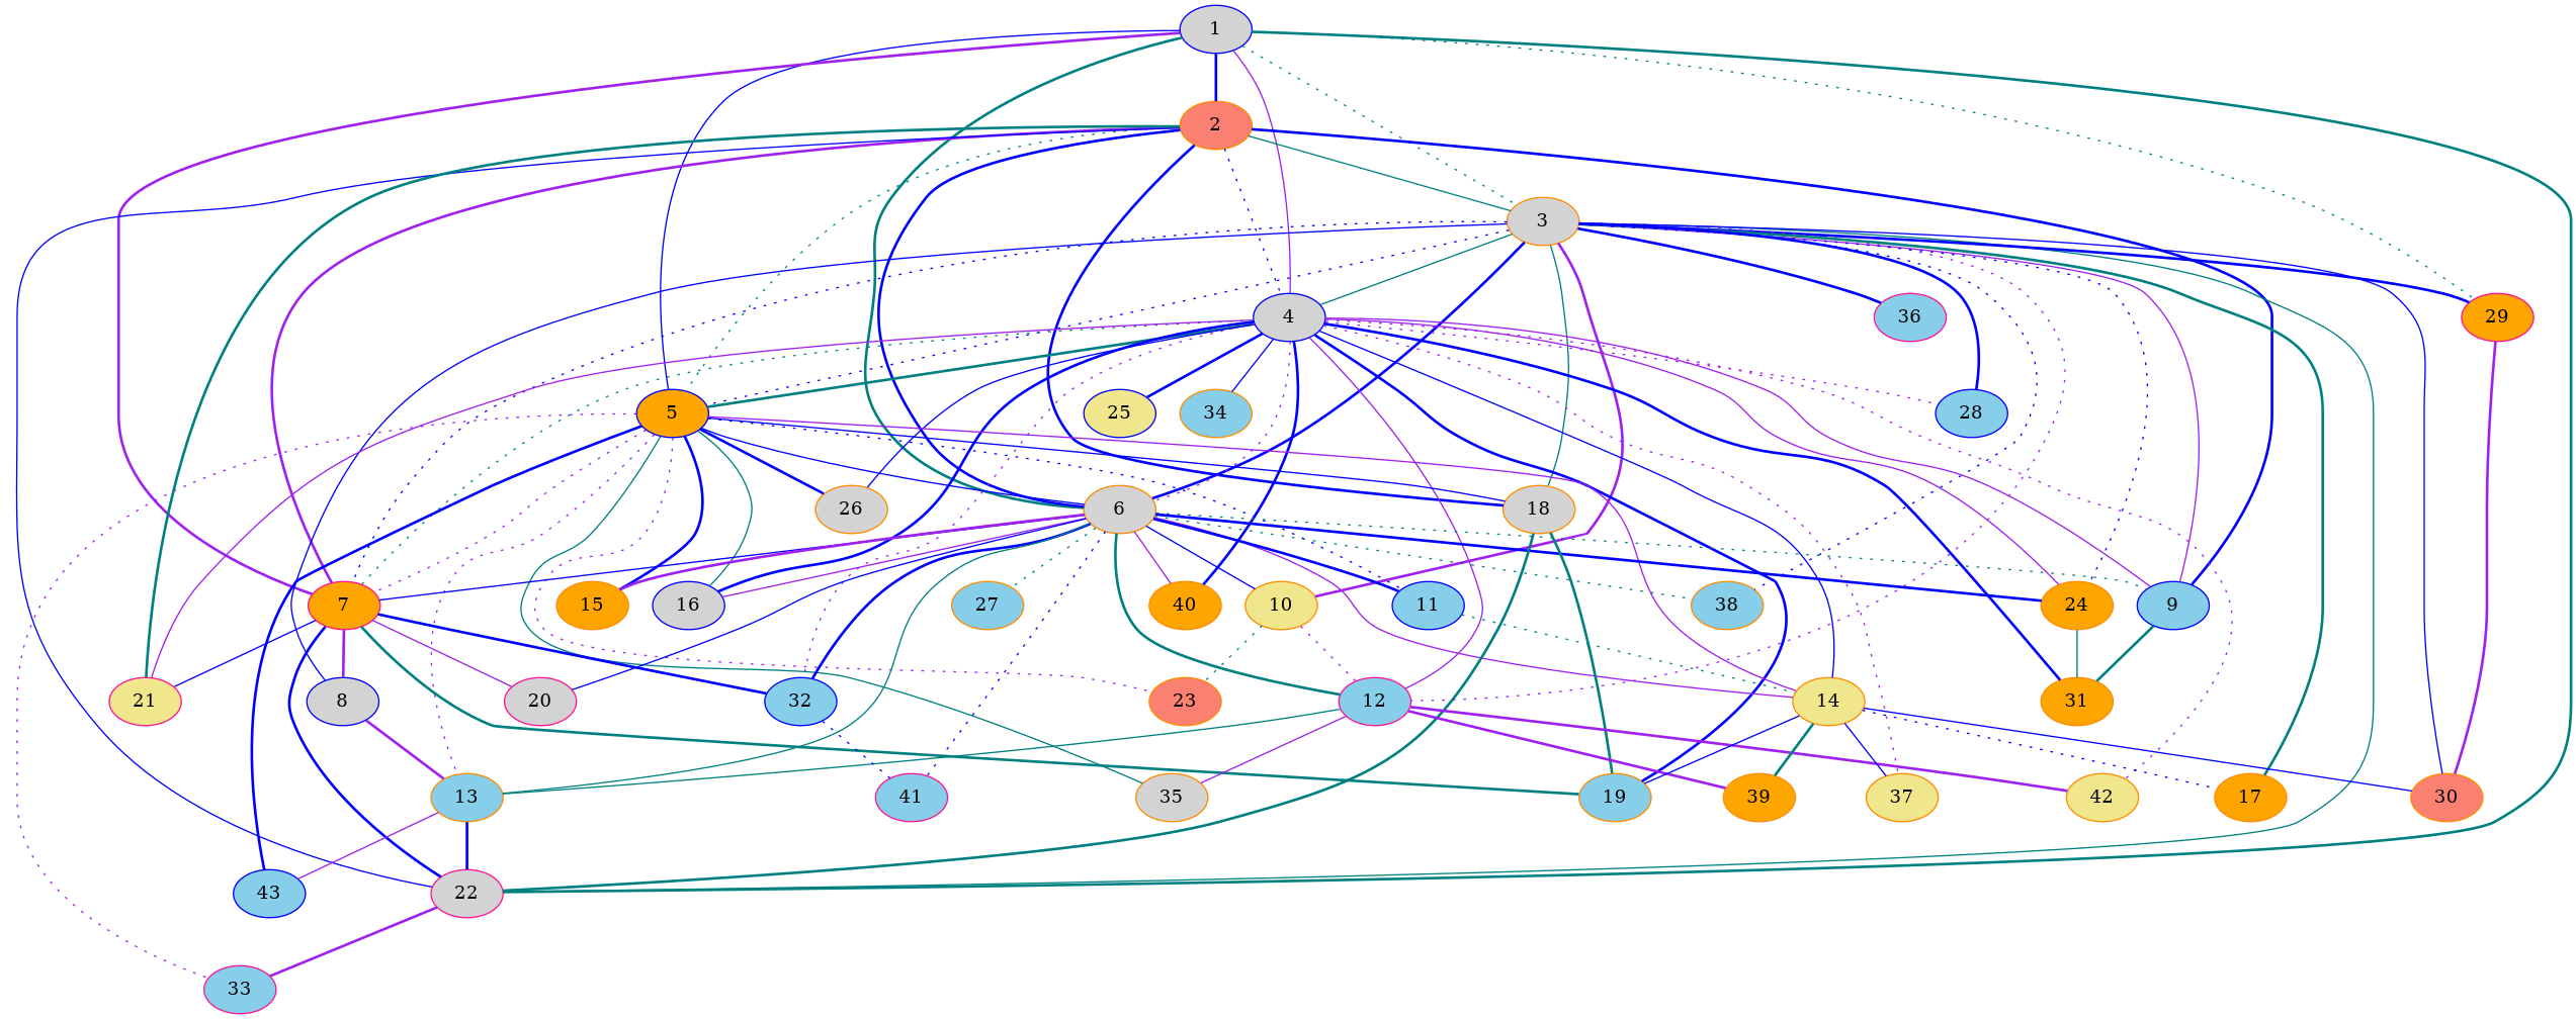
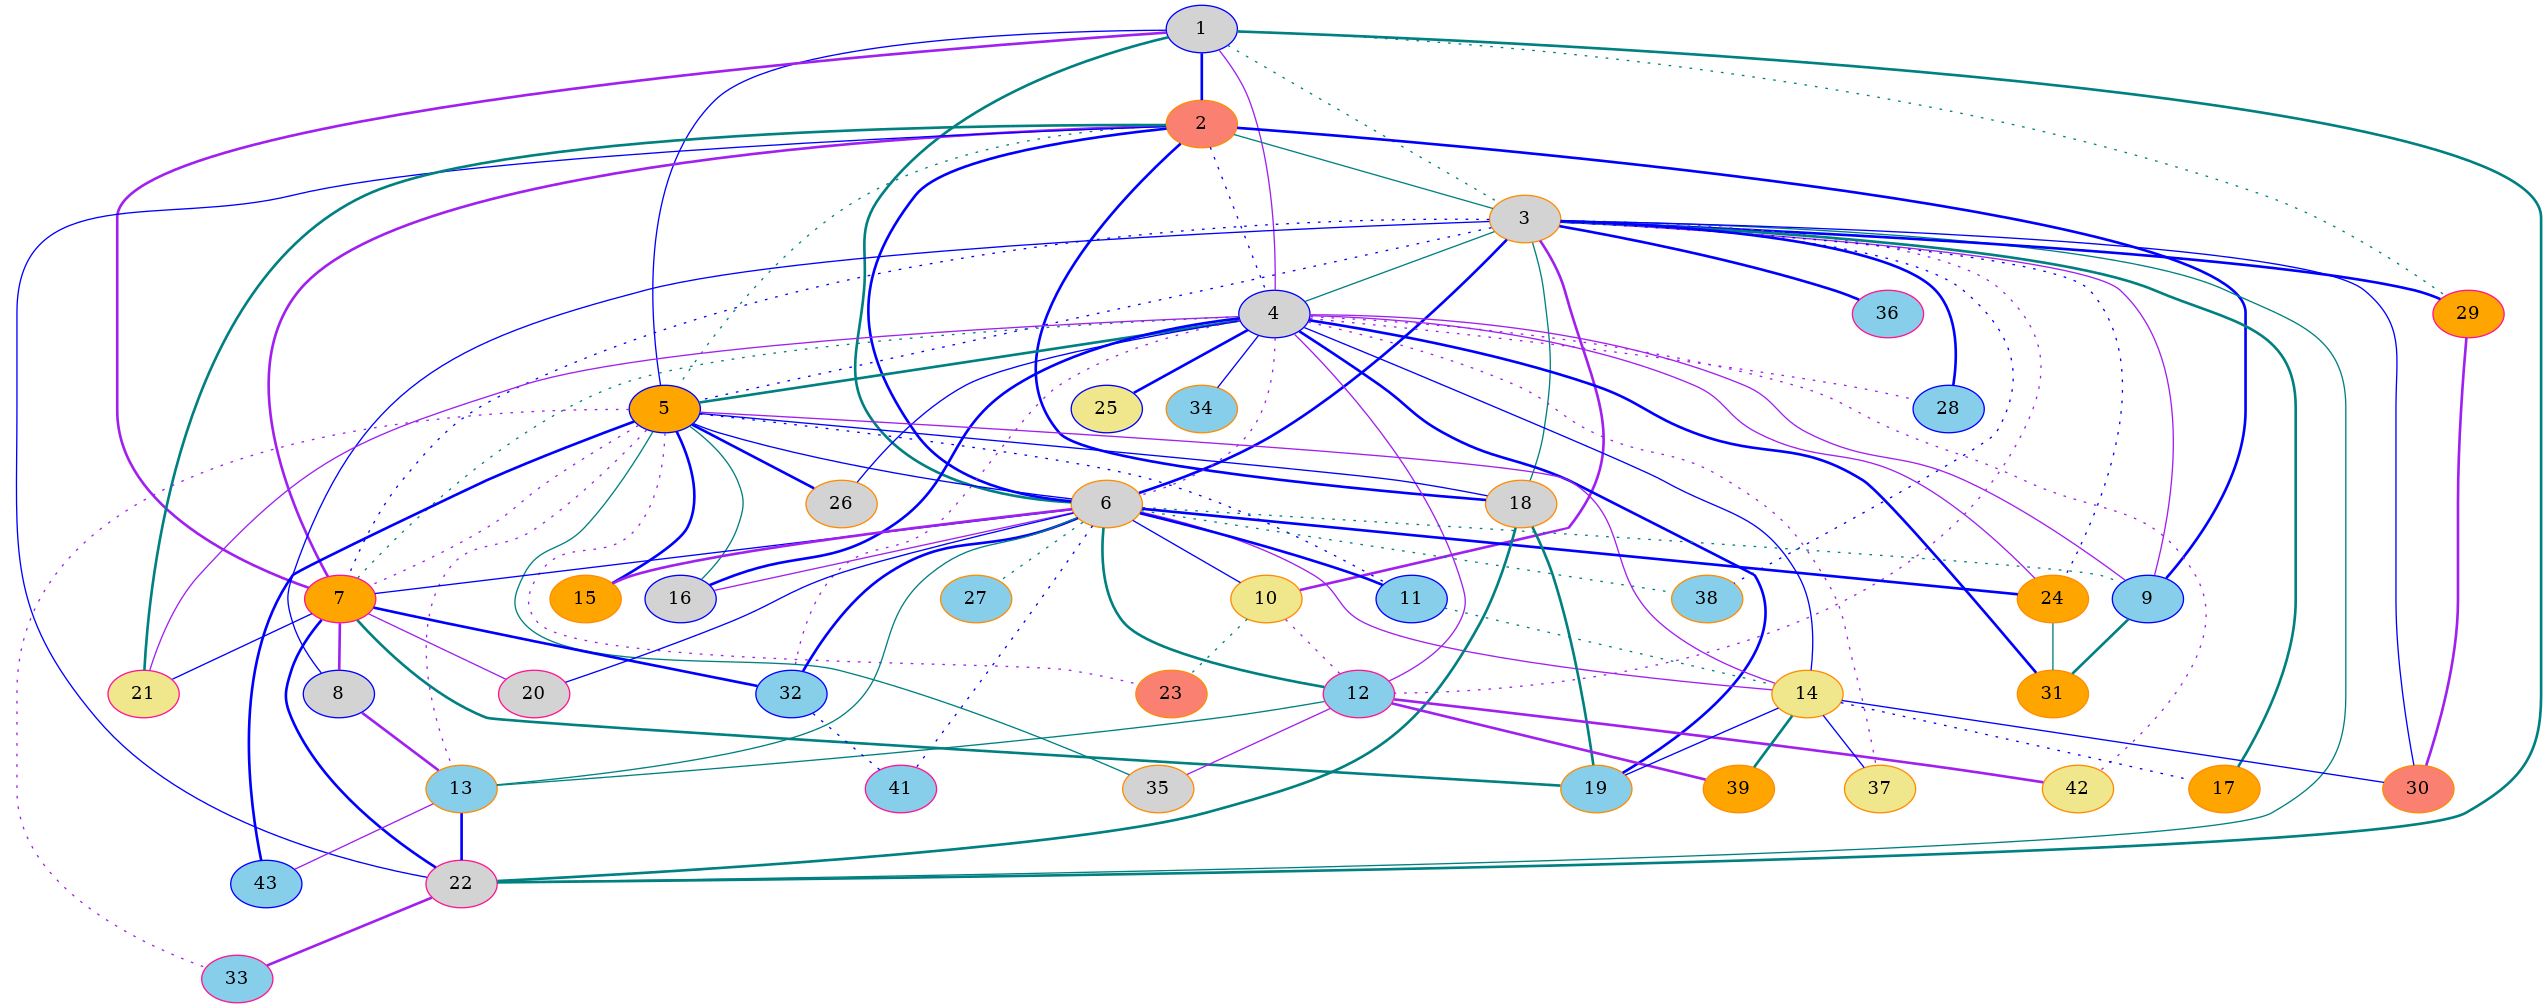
  graph {
    node [color=darkorange fillcolor=skyblue style=filled]
    edge [color=blue style=bold weight=1.0]
    1 [color=blue fillcolor=lightgrey]
    2 [fillcolor=salmon]
    3 [fillcolor=lightgrey]
    4 [color=blue fillcolor=lightgrey]
    5 [color=blue fillcolor=orange]
    6 [fillcolor=lightgrey]
    7 [color=deeppink fillcolor=orange]
    22 [color=deeppink fillcolor=lightgrey]
    29 [color=deeppink fillcolor=orange]
    9 [color=blue]
    18 [fillcolor=lightgrey]
    21 [color=deeppink fillcolor=khaki]
    8 [color=blue fillcolor=lightgrey]
    10 [fillcolor=khaki]
    12 [color=deeppink]
    17 [fillcolor=orange]
    24 [fillcolor=orange]
    28 [color=blue]
    30 [fillcolor=salmon]
    36 [color=deeppink]
    38
    14 [fillcolor=khaki]
    16 [color=blue fillcolor=lightgrey]
    19
    25 [color=blue fillcolor=khaki]
    26 [fillcolor=lightgrey]
    31 [fillcolor=orange]
    32 [color=blue]
    34
    37 [fillcolor=khaki]
-   40 [fillcolor=orange]
    42 [fillcolor=khaki]
    11 [color=blue]
    13
    15 [fillcolor=orange]
    23 [fillcolor=salmon]
    33 [color=deeppink]
    35 [fillcolor=lightgrey]
    43 [color=blue]
    20 [color=deeppink fillcolor=lightgrey]
    27
    41 [color=deeppink]
    39 [fillcolor=orange]
    1 -- 2 [weight=2.0]
    1 -- 3 [color=teal style=dotted weight=2.0]
    1 -- 4 [color=purple style=solid]
    1 -- 5 [style=solid]
    1 -- 6 [color=teal weight=3.0]
    1 -- 7 [color=purple]
    1 -- 22 [color=teal]
    1 -- 29 [color=teal style=dotted]
    2 -- 3 [color=teal style=solid weight=4.0]
    2 -- 4 [style=dotted weight=8.0]
    2 -- 5 [color=teal style=dotted weight=3.0]
    2 -- 6 [weight=4.0]
    2 -- 7 [color=purple weight=2.0]
    2 -- 22 [style=solid]
    2 -- 9
    2 -- 18
    2 -- 21 [color=teal]
    3 -- 4 [color=teal style=solid weight=3.0]
    3 -- 5 [style=dotted weight=2.0]
    3 -- 6 [weight=4.0]
    3 -- 7 [style=dotted weight=2.0]
    3 -- 22 [color=teal style=solid]
    3 -- 29
    3 -- 9 [color=purple style=solid]
    3 -- 18 [color=teal style=solid]
    3 -- 8 [style=solid weight=2.0]
    3 -- 10 [color=purple]
    3 -- 12 [color=purple style=dotted]
    3 -- 17 [color=teal]
    3 -- 24 [style=dotted]
    3 -- 28
    3 -- 30 [style=solid]
    3 -- 36
    3 -- 38 [style=dotted]
    4 -- 5 [color=teal]
    4 -- 6 [color=purple style=dotted weight=4.0]
    4 -- 7 [color=teal style=dotted]
    4 -- 9 [color=purple style=solid]
    4 -- 21 [color=purple style=solid]
    4 -- 12 [color=purple style=solid]
    4 -- 24 [color=purple style=solid]
    4 -- 28 [color=purple style=dotted]
    4 -- 14 [style=solid]
    4 -- 16 [weight=2.0]
    4 -- 19
    4 -- 25
    4 -- 26 [style=solid]
    4 -- 31
    4 -- 32 [color=purple style=dotted]
    4 -- 34 [style=solid]
    4 -- 37 [color=purple style=dotted weight=2.0]
-   4 -- 40
    4 -- 42 [color=purple style=dotted]
    5 -- 6 [style=solid weight=2.0]
    5 -- 7 [color=purple style=dotted]
    5 -- 18 [style=solid]
    5 -- 14 [color=purple style=solid]
    5 -- 16 [color=teal style=solid]
    5 -- 26
    5 -- 11 [style=dotted]
    5 -- 13 [color=purple style=dotted]
    5 -- 15
    5 -- 23 [color=purple style=dotted]
    5 -- 33 [color=purple style=dotted]
    5 -- 35 [color=teal style=solid]
    5 -- 43
    6 -- 7 [style=solid weight=3.0]
    6 -- 9 [color=teal style=dotted]
    6 -- 10 [style=solid weight=5.0]
    6 -- 12 [color=teal]
    6 -- 24
    6 -- 38 [color=teal style=dotted]
    6 -- 14 [color=purple style=solid]
    6 -- 16 [color=purple style=solid]
    6 -- 32
-   6 -- 40 [color=purple style=solid]
    6 -- 11
    6 -- 13 [color=teal style=solid]
    6 -- 15 [color=purple]
    6 -- 20 [style=solid]
    6 -- 27 [color=teal style=dotted]
    6 -- 41 [style=dotted]
    7 -- 22
    7 -- 21 [style=solid]
    7 -- 8 [color=purple]
    7 -- 19 [color=teal weight=4.0]
    7 -- 32
    7 -- 20 [color=purple style=solid weight=2.0]
    22 -- 33 [color=purple]
    29 -- 30 [color=purple]
    9 -- 31 [color=teal]
    18 -- 22 [color=teal]
    18 -- 19 [color=teal]
    8 -- 13 [color=purple]
    10 -- 12 [color=purple style=dotted]
    10 -- 23 [color=teal style=dotted]
    12 -- 42 [color=purple]
    12 -- 13 [color=teal style=solid]
    12 -- 35 [color=purple style=solid]
    12 -- 39 [color=purple]
    24 -- 31 [color=teal style=solid]
    14 -- 17 [style=dotted]
    14 -- 30 [style=solid]
    14 -- 19 [style=solid]
    14 -- 37 [style=solid]
    14 -- 39 [color=teal]
    32 -- 41 [style=dotted]
    11 -- 14 [color=teal style=dotted]
    13 -- 22
    13 -- 43 [color=purple style=solid]
  }
